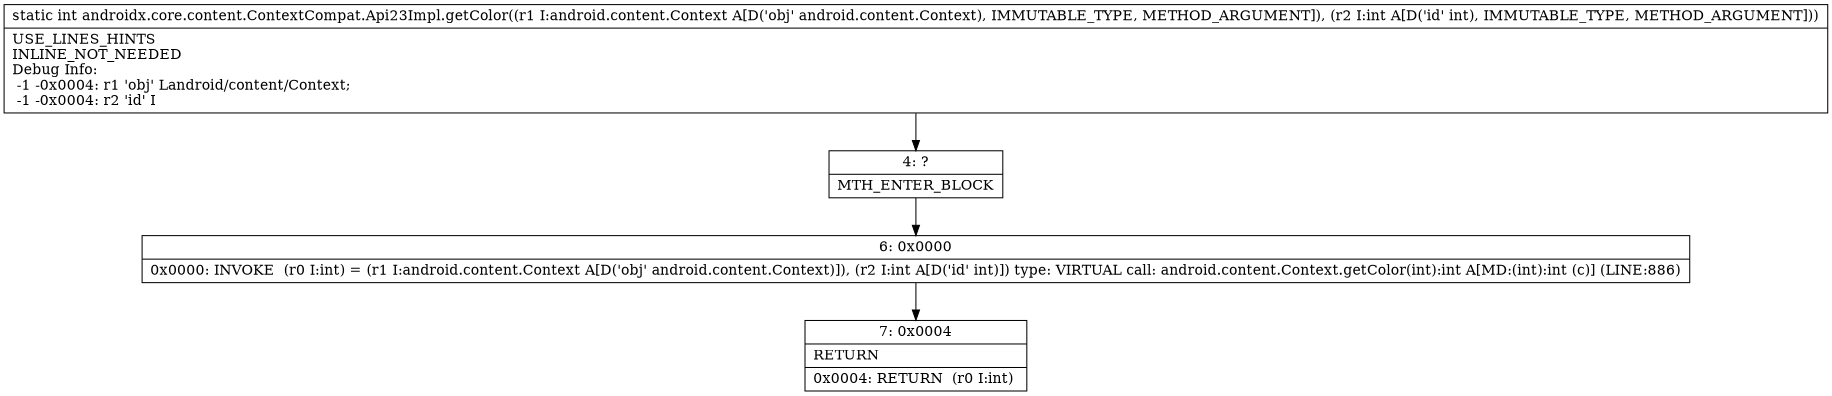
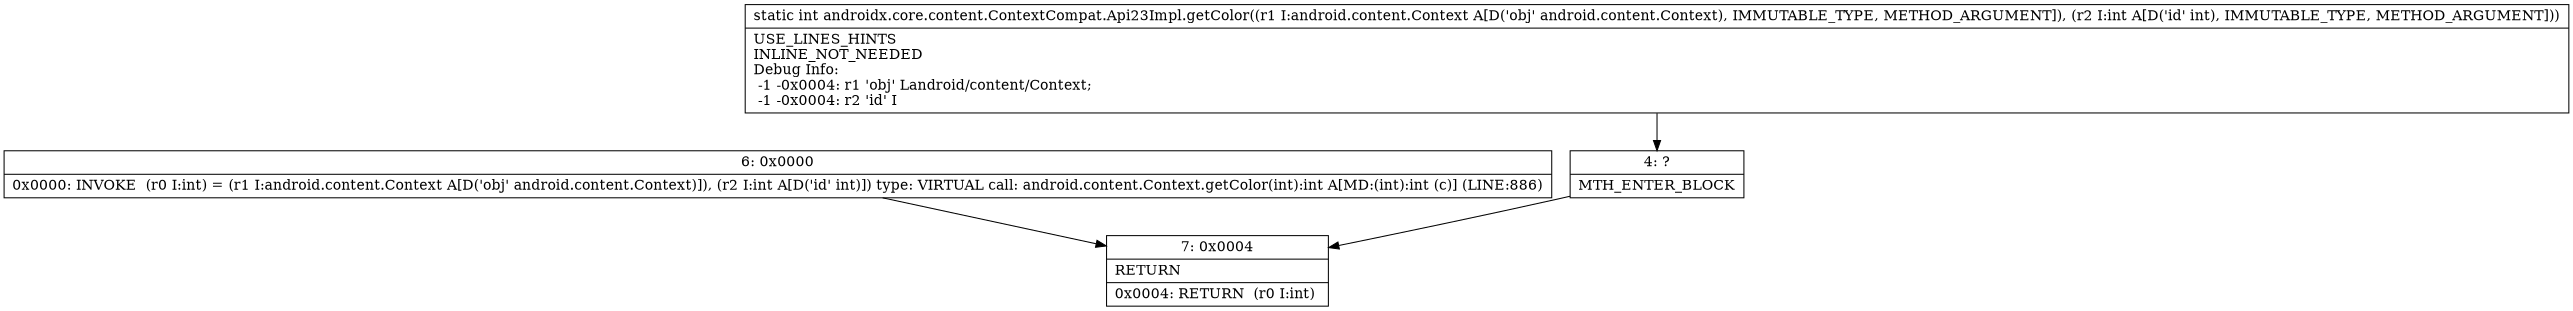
  digraph {
    node [shape=record]
    n1 [label="{4\:\ ?|MTH_ENTER_BLOCK\l}"]
    n2 [label="{6\:\ 0x0000|0x0000: INVOKE  (r0 I:int) = (r1 I:android.content.Context A[D('obj' android.content.Context)]), (r2 I:int A[D('id' int)]) type: VIRTUAL call: android.content.Context.getColor(int):int A[MD:(int):int (c)] (LINE:886)\l}"]
    n3 [label="{7\:\ 0x0004|RETURN\l|0x0004: RETURN  (r0 I:int) \l}"]
    n4 [label="{static int androidx.core.content.ContextCompat.Api23Impl.getColor((r1 I:android.content.Context A[D('obj' android.content.Context), IMMUTABLE_TYPE, METHOD_ARGUMENT]), (r2 I:int A[D('id' int), IMMUTABLE_TYPE, METHOD_ARGUMENT]))  | USE_LINES_HINTS\lINLINE_NOT_NEEDED\lDebug Info:\l  \-1 \-0x0004: r1 'obj' Landroid\/content\/Context;\l  \-1 \-0x0004: r2 'id' I\l}"]
-   n1 -> n2
+   n1 -> n3
    n2 -> n3
    n4 -> n1
  }
